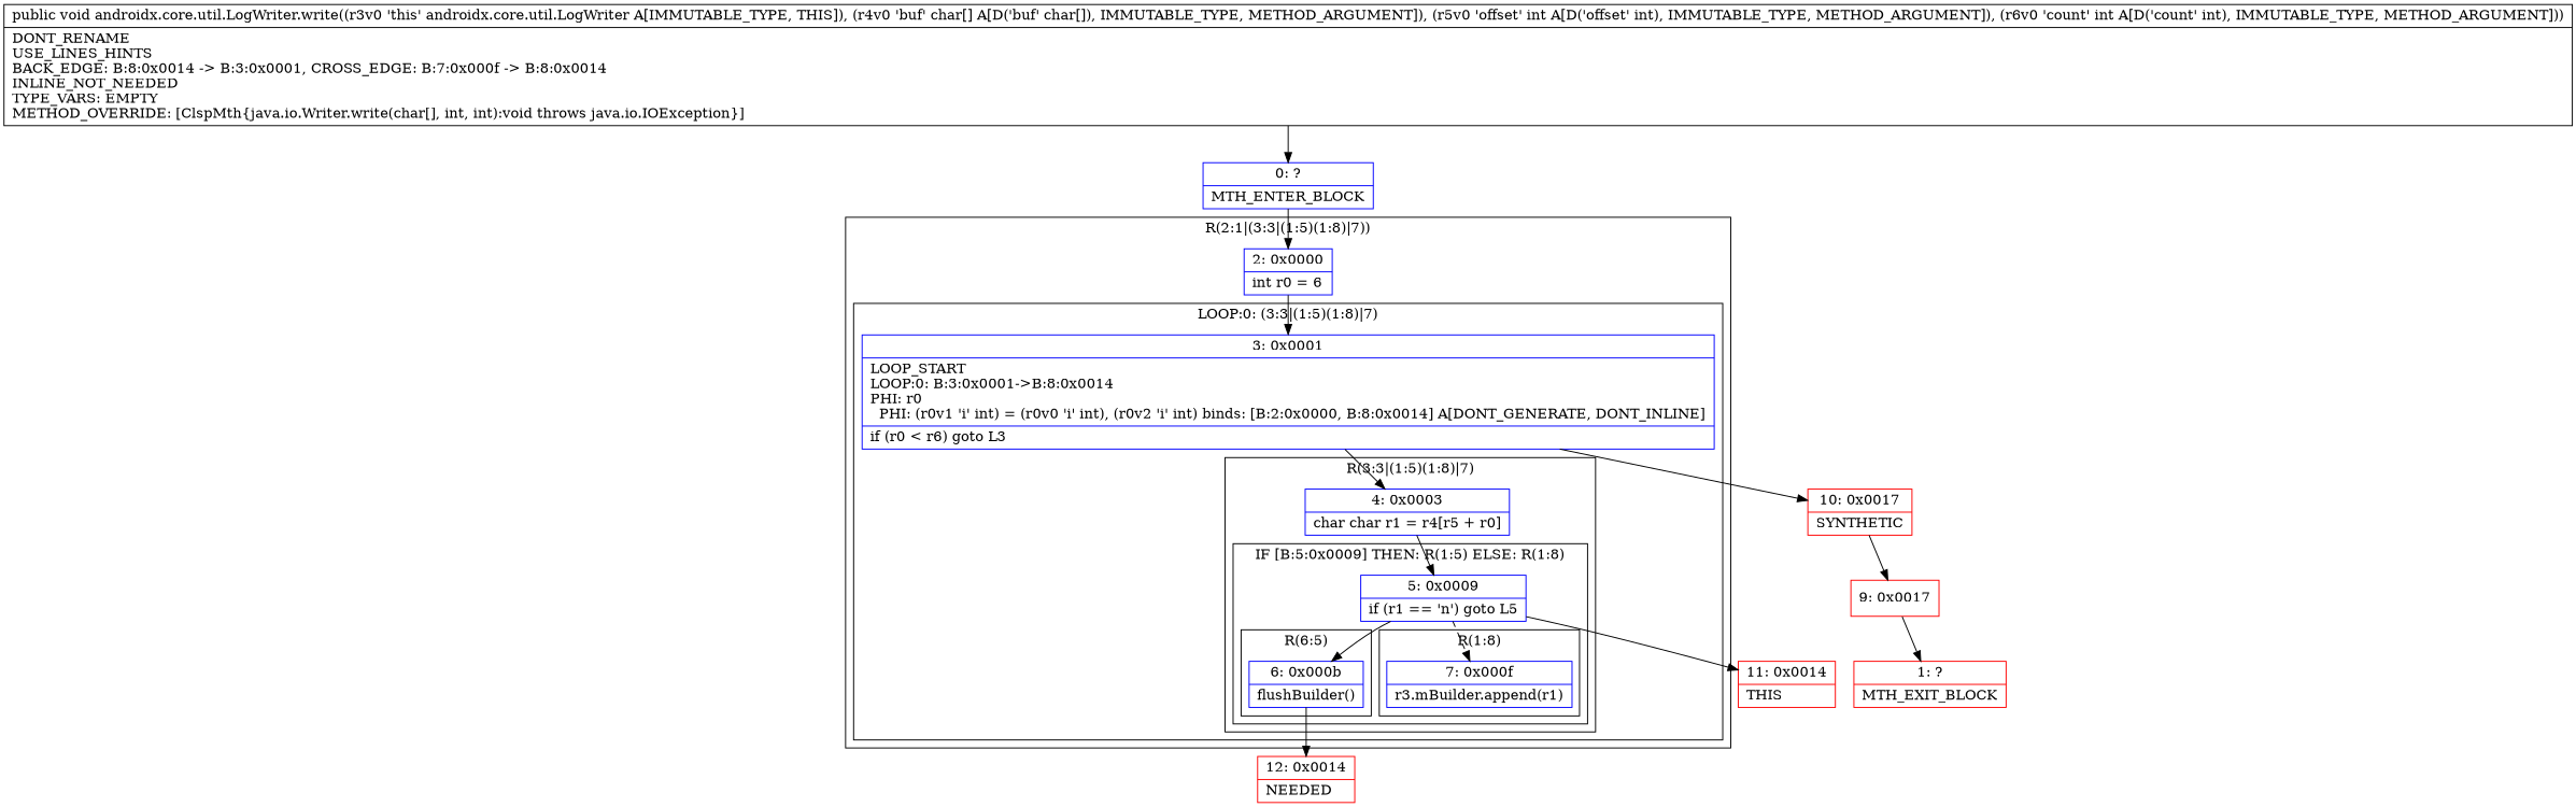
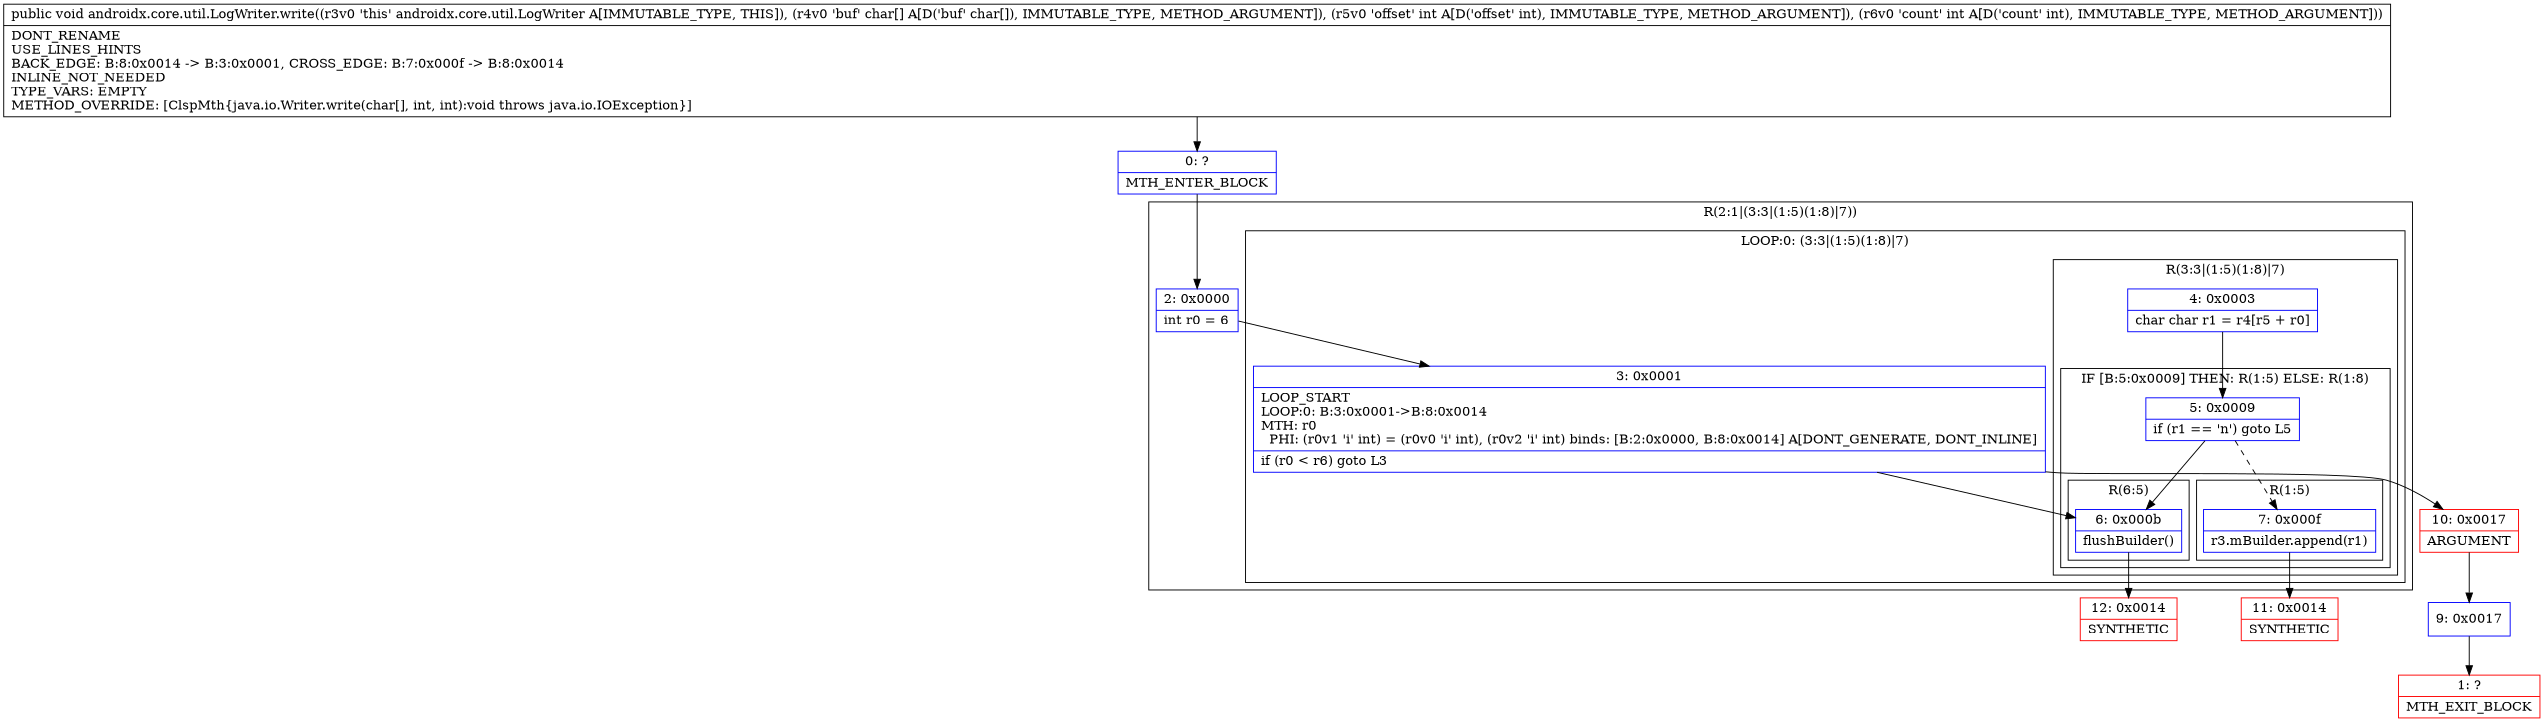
  digraph {
    node [color=blue shape=record]
    n1 [label="{6\:\ 0x000b|flushBuilder()\l}"]
    n2 [label="{7\:\ 0x000f|r3.mBuilder.append(r1)\l}"]
    n3 [label="{5\:\ 0x0009|if (r1 == 'n') goto L5\l}"]
    n4 [label="{4\:\ 0x0003|char char r1 = r4[r5 + r0]\l}"]
-   n5 [label="{3\:\ 0x0001|LOOP_START\lLOOP:0: B:3:0x0001\-\>B:8:0x0014\lPHI: r0 \l  PHI: (r0v1 'i' int) = (r0v0 'i' int), (r0v2 'i' int) binds: [B:2:0x0000, B:8:0x0014] A[DONT_GENERATE, DONT_INLINE]\l|if (r0 \< r6) goto L3\l}"]
+   n5 [label="{3\:\ 0x0001|LOOP_START\lLOOP:0: B:3:0x0001\-\>B:8:0x0014\lMTH: r0 \l  PHI: (r0v1 'i' int) = (r0v0 'i' int), (r0v2 'i' int) binds: [B:2:0x0000, B:8:0x0014] A[DONT_GENERATE, DONT_INLINE]\l|if (r0 \< r6) goto L3\l}"]
    n6 [label="{2\:\ 0x0000|int r0 = 6\l}"]
-   n7 [color=red label="{12\:\ 0x0014|NEEDED\l}"]
-   n8 [color=red label="{11\:\ 0x0014|THIS\l}"]
-   n9 [color=red label="{10\:\ 0x0017|SYNTHETIC\l}"]
-   n10 [color=red label="{9\:\ 0x0017}"]
+   n7 [color=red label="{12\:\ 0x0014|SYNTHETIC\l}"]
+   n8 [color=red label="{11\:\ 0x0014|SYNTHETIC\l}"]
+   n9 [color=red label="{10\:\ 0x0017|ARGUMENT\l}"]
+   n10 [label="{9\:\ 0x0017}"]
    n11 [label="{0\:\ ?|MTH_ENTER_BLOCK\l}"]
    n12 [color=red label="{1\:\ ?|MTH_EXIT_BLOCK\l}"]
    n13 [label="{public void androidx.core.util.LogWriter.write((r3v0 'this' androidx.core.util.LogWriter A[IMMUTABLE_TYPE, THIS]), (r4v0 'buf' char[] A[D('buf' char[]), IMMUTABLE_TYPE, METHOD_ARGUMENT]), (r5v0 'offset' int A[D('offset' int), IMMUTABLE_TYPE, METHOD_ARGUMENT]), (r6v0 'count' int A[D('count' int), IMMUTABLE_TYPE, METHOD_ARGUMENT]))  | DONT_RENAME\lUSE_LINES_HINTS\lBACK_EDGE: B:8:0x0014 \-\> B:3:0x0001, CROSS_EDGE: B:7:0x000f \-\> B:8:0x0014\lINLINE_NOT_NEEDED\lTYPE_VARS: EMPTY\lMETHOD_OVERRIDE: [ClspMth\{java.io.Writer.write(char[], int, int):void throws java.io.IOException\}]\l}" color=""]
    subgraph cluster_1 {
      label="R(2:1|(3:3|(1:5)(1:8)|7))"
      n6
      subgraph cluster_2 {
        label="LOOP:0: (3:3|(1:5)(1:8)|7)"
        n5
        subgraph cluster_3 {
          label="R(3:3|(1:5)(1:8)|7)"
          n4
          subgraph cluster_4 {
            label="IF [B:5:0x0009] THEN: R(1:5) ELSE: R(1:8)"
            n3
            subgraph cluster_5 {
              label="R(6:5)"
              n1
            }
            subgraph cluster_6 {
-             label="R(1:8)"
+             label="R(1:5)"
              n2
            }
          }
        }
      }
    }
    n1 -> n7
-   n3 -> n8
+   n2 -> n8
    n3 -> n1
    n3 -> n2 [style=dashed]
    n4 -> n3
-   n5 -> n4
+   n5 -> n1
    n5 -> n9 [style=solid]
    n6 -> n5
    n9 -> n10
    n10 -> n12
    n11 -> n6
    n13 -> n11
  }
